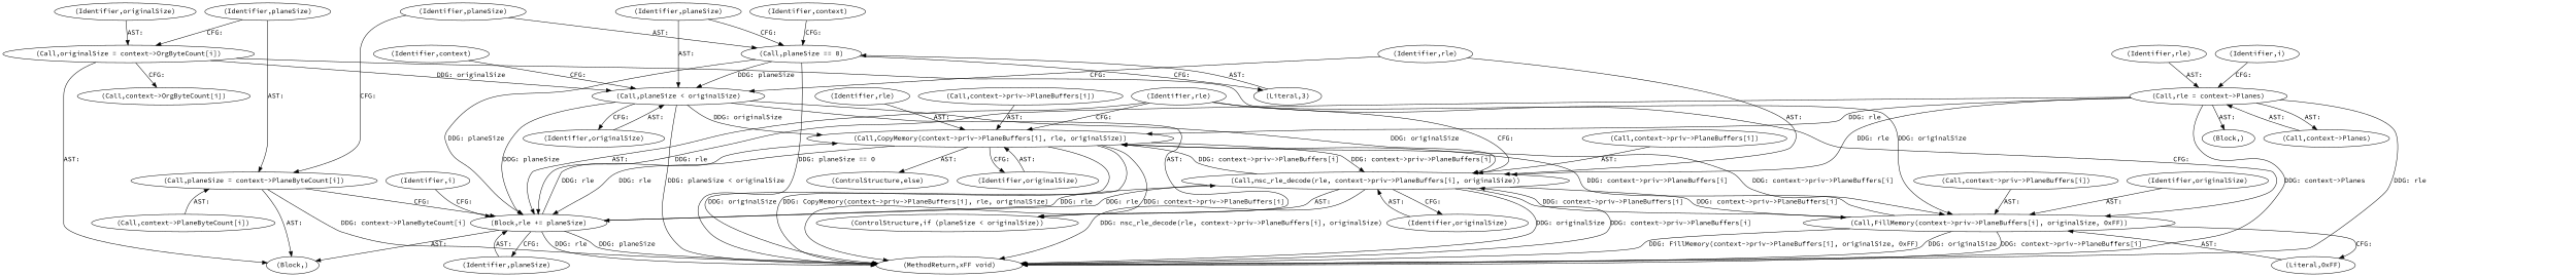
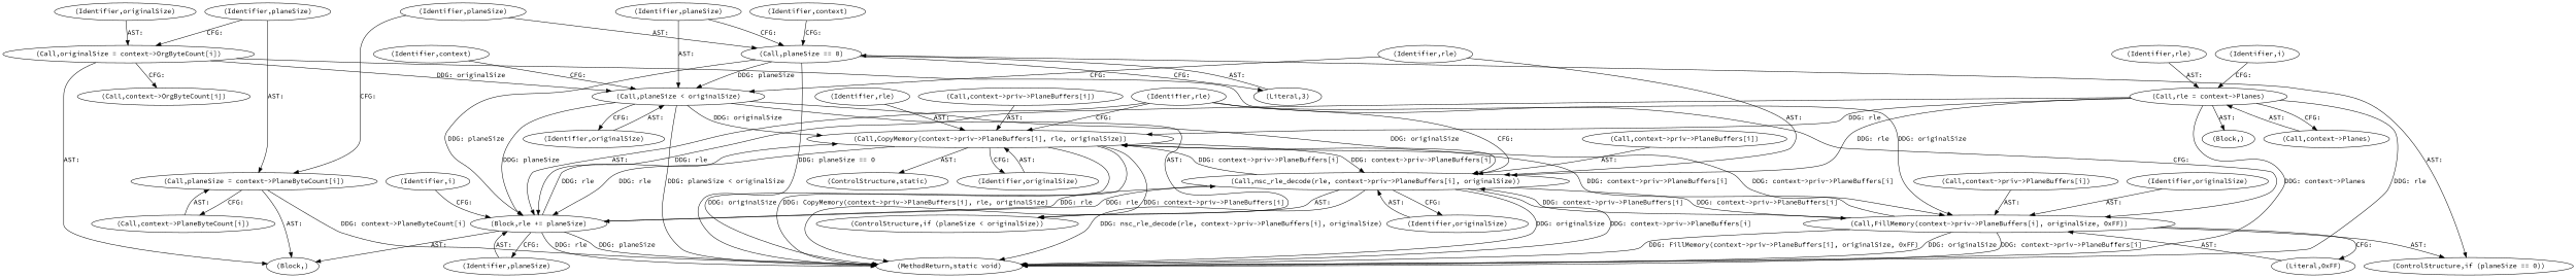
  digraph {
    fontname="Source Code Pro"
    node [fontname="Source Code Pro"]
    edge [fontname="Source Code Pro"]
    n1 [label="(Call,CopyMemory(context->priv->PlaneBuffers[i], rle, originalSize))"]
    n2 [label="(Call,nsc_rle_decode(rle, context->priv->PlaneBuffers[i], originalSize))"]
    n3 [label="(Block,rle += planeSize)"]
    n4 [label="(Call,FillMemory(context->priv->PlaneBuffers[i], originalSize, 0xFF))"]
-   n5 [label="(MethodReturn,xFF void)"]
-   n6 [label="(ControlStructure,else)"]
+   n5 [label="(MethodReturn,static void)"]
+   n6 [label="(ControlStructure,static)"]
    n7 [label="(Identifier,originalSize)"]
    n8 [label="(ControlStructure,if (planeSize < originalSize))"]
    n9 [label="(Identifier,originalSize)"]
    n10 [label="(Identifier,planeSize)"]
    n11 [label="(Block,)"]
+   n12 [label="(ControlStructure,if (planeSize == 0))"]
    n13 [label="(Literal,0xFF)"]
    n14 [label="(Call,rle = context->Planes)"]
    n15 [label="(Call,context->Planes)"]
    n16 [label="(Block,)"]
    n17 [label="(Call,planeSize < originalSize)"]
    n18 [label="(Identifier,originalSize)"]
    n19 [label="(Call,planeSize == 0)"]
    n20 [label="(Literal,3)"]
    n21 [label="(Call,planeSize = context->PlaneByteCount[i])"]
    n22 [label="(Call,context->PlaneByteCount[i])"]
    n23 [label="(Call,originalSize = context->OrgByteCount[i])"]
    n24 [label="(Call,context->OrgByteCount[i])"]
    n25 [label="(Identifier,rle)"]
    n26 [label="(Identifier,planeSize)"]
    n27 [label="(Identifier,planeSize)"]
    n28 [label="(Identifier,context)"]
    n29 [label="(Identifier,i)"]
    n30 [label="(Call,context->priv->PlaneBuffers[i])"]
    n31 [label="(Call,context->priv->PlaneBuffers[i])"]
    n32 [label="(Identifier,i)"]
    n33 [label="(Identifier,context)"]
    n34 [label="(Identifier,rle)"]
    n35 [label="(Call,context->priv->PlaneBuffers[i])"]
    n36 [label="(Identifier,originalSize)"]
    n37 [label="(Identifier,rle)"]
    n38 [label="(Identifier,rle)"]
    n39 [label="(Identifier,originalSize)"]
    n40 [label="(Identifier,planeSize)"]
    n1 -> n2 [label="DDG: context->priv->PlaneBuffers[i]"]
    n1 -> n3 [label="DDG: rle"]
    n1 -> n4 [label="DDG: context->priv->PlaneBuffers[i]"]
    n1 -> n5 [label="DDG: CopyMemory(context->priv->PlaneBuffers[i], rle, originalSize)"]
    n1 -> n5 [label="DDG: context->priv->PlaneBuffers[i]"]
    n1 -> n5 [label="DDG: originalSize"]
    n1 -> n6 [label="AST: "]
    n1 -> n7 [label="CFG: "]
    n2 -> n1 [label="DDG: context->priv->PlaneBuffers[i]"]
    n2 -> n3 [label="DDG: rle"]
    n2 -> n4 [label="DDG: context->priv->PlaneBuffers[i]"]
    n2 -> n5 [label="DDG: originalSize"]
    n2 -> n5 [label="DDG: context->priv->PlaneBuffers[i]"]
    n2 -> n5 [label="DDG: nsc_rle_decode(rle, context->priv->PlaneBuffers[i], originalSize)"]
    n2 -> n8 [label="AST: "]
    n2 -> n9 [label="CFG: "]
    n3 -> n1 [label="DDG: rle"]
    n3 -> n2 [label="DDG: rle"]
    n3 -> n5 [label="DDG: rle"]
    n3 -> n5 [label="DDG: planeSize"]
    n3 -> n10 [label="CFG: "]
    n3 -> n11 [label="AST: "]
    n4 -> n1 [label="DDG: context->priv->PlaneBuffers[i]"]
    n4 -> n2 [label="DDG: context->priv->PlaneBuffers[i]"]
    n4 -> n5 [label="DDG: context->priv->PlaneBuffers[i]"]
    n4 -> n5 [label="DDG: FillMemory(context->priv->PlaneBuffers[i], originalSize, 0xFF)"]
    n4 -> n5 [label="DDG: originalSize"]
+   n4 -> n12 [label="AST: "]
    n4 -> n13 [label="CFG: "]
    n7 -> n1 [label="AST: "]
    n9 -> n2 [label="AST: "]
    n10 -> n3 [label="AST: "]
    n13 -> n4 [label="AST: "]
    n14 -> n1 [label="DDG: rle"]
    n14 -> n2 [label="DDG: rle"]
    n14 -> n3 [label="DDG: rle"]
    n14 -> n5 [label="DDG: rle"]
    n14 -> n5 [label="DDG: context->Planes"]
-   n14 -> n15 [label="AST: "]
+   n14 -> n15 [label="CFG: "]
    n14 -> n16 [label="AST: "]
    n15 -> n14 [label="AST: "]
    n17 -> n1 [label="DDG: originalSize"]
    n17 -> n2 [label="DDG: originalSize"]
    n17 -> n3 [label="DDG: planeSize"]
    n17 -> n5 [label="DDG: planeSize < originalSize"]
    n17 -> n8 [label="AST: "]
    n17 -> n18 [label="CFG: "]
    n18 -> n17 [label="AST: "]
    n19 -> n3 [label="DDG: planeSize"]
    n19 -> n5 [label="DDG: planeSize == 0"]
+   n19 -> n12 [label="AST: "]
    n19 -> n17 [label="DDG: planeSize"]
    n19 -> n20 [label="CFG: "]
    n20 -> n19 [label="AST: "]
    n21 -> n5 [label="DDG: context->PlaneByteCount[i]"]
    n21 -> n11 [label="AST: "]
-   n21 -> n3 [label="CFG: "]
+   n21 -> n22 [label="CFG: "]
    n22 -> n21 [label="AST: "]
    n23 -> n4 [label="DDG: originalSize"]
    n23 -> n11 [label="AST: "]
    n23 -> n17 [label="DDG: originalSize"]
    n23 -> n24 [label="CFG: "]
    n25 -> n14 [label="AST: "]
    n26 -> n21 [label="AST: "]
    n26 -> n23 [label="CFG: "]
    n27 -> n19 [label="AST: "]
    n27 -> n21 [label="CFG: "]
    n28 -> n17 [label="CFG: "]
    n29 -> n14 [label="CFG: "]
    n30 -> n2 [label="AST: "]
    n31 -> n1 [label="AST: "]
    n32 -> n3 [label="CFG: "]
    n33 -> n19 [label="CFG: "]
    n34 -> n1 [label="AST: "]
    n35 -> n4 [label="AST: "]
    n36 -> n23 [label="AST: "]
    n37 -> n2 [label="AST: "]
    n37 -> n17 [label="CFG: "]
    n38 -> n1 [label="CFG: "]
    n38 -> n2 [label="CFG: "]
    n38 -> n3 [label="AST: "]
    n38 -> n4 [label="CFG: "]
    n39 -> n4 [label="AST: "]
    n40 -> n17 [label="AST: "]
    n40 -> n19 [label="CFG: "]
  }
